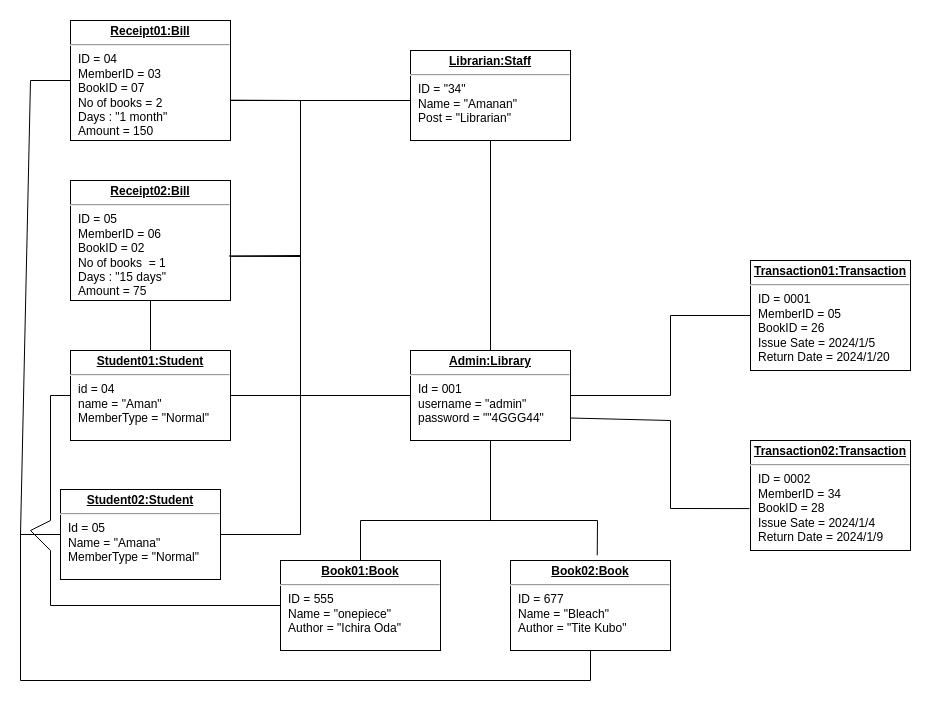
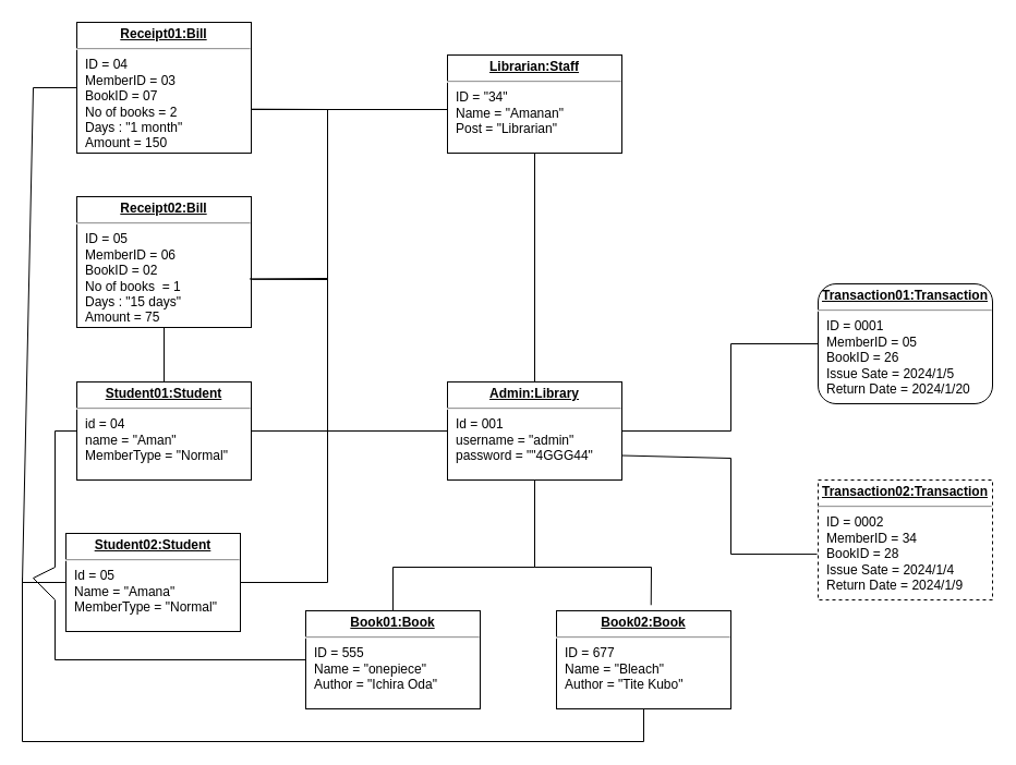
  <mxCell id="0" />
  <mxCell id="1" parent="0" />
  <mxCell id="2" value="&lt;p style=&quot;margin:0px;margin-top:4px;text-align:center;text-decoration:underline;&quot;&gt;&lt;b&gt;Admin:Library&lt;/b&gt;&lt;/p&gt;&lt;hr&gt;&lt;p style=&quot;margin:0px;margin-left:8px;&quot;&gt;Id = 001&lt;br&gt;username = &quot;admin&quot;&lt;br&gt;password = &quot;&quot;4GGG44&quot;&lt;/p&gt;" style="verticalAlign=top;align=left;overflow=fill;fontSize=12;fontFamily=Helvetica;html=1;whiteSpace=wrap;" parent="1" vertex="1"><mxGeometry x="410" y="350" width="160" height="90" as="geometry" /></mxCell>
  <mxCell id="3" value="&lt;p style=&quot;margin:0px;margin-top:4px;text-align:center;text-decoration:underline;&quot;&gt;&lt;b&gt;Book01:Book&lt;/b&gt;&lt;/p&gt;&lt;hr&gt;&lt;p style=&quot;margin:0px;margin-left:8px;&quot;&gt;ID = 555&lt;br&gt;Name = &quot;onepiece&quot;&lt;br&gt;Author = &quot;Ichira Oda&quot;&lt;/p&gt;" style="verticalAlign=top;align=left;overflow=fill;fontSize=12;fontFamily=Helvetica;html=1;whiteSpace=wrap;" parent="1" vertex="1"><mxGeometry x="280" y="560" width="160" height="90" as="geometry" /></mxCell>
- <mxCell id="4" value="&lt;p style=&quot;margin:0px;margin-top:4px;text-align:center;text-decoration:underline;&quot;&gt;&lt;b&gt;Transaction01:Transaction&lt;/b&gt;&lt;/p&gt;&lt;hr&gt;&lt;p style=&quot;margin:0px;margin-left:8px;&quot;&gt;ID = 0001&lt;/p&gt;&lt;p style=&quot;margin:0px;margin-left:8px;&quot;&gt;MemberID = 05&lt;/p&gt;&lt;p style=&quot;margin:0px;margin-left:8px;&quot;&gt;BookID = 26&lt;br&gt;Issue Sate = 2024/1/5&lt;br&gt;Return Date = 2024/1/20&lt;/p&gt;" style="verticalAlign=top;align=left;overflow=fill;fontSize=12;fontFamily=Helvetica;html=1;whiteSpace=wrap;" parent="1" vertex="1"><mxGeometry x="750" y="260" width="160" height="110" as="geometry" /></mxCell>
+ <mxCell id="4" value="&lt;p style=&quot;margin:0px;margin-top:4px;text-align:center;text-decoration:underline;&quot;&gt;&lt;b&gt;Transaction01:Transaction&lt;/b&gt;&lt;/p&gt;&lt;hr&gt;&lt;p style=&quot;margin:0px;margin-left:8px;&quot;&gt;ID = 0001&lt;/p&gt;&lt;p style=&quot;margin:0px;margin-left:8px;&quot;&gt;MemberID = 05&lt;/p&gt;&lt;p style=&quot;margin:0px;margin-left:8px;&quot;&gt;BookID = 26&lt;br&gt;Issue Sate = 2024/1/5&lt;br&gt;Return Date = 2024/1/20&lt;/p&gt;" style="verticalAlign=top;align=left;overflow=fill;fontSize=12;fontFamily=Helvetica;html=1;whiteSpace=wrap;rounded=1;" parent="1" vertex="1"><mxGeometry x="750" y="260" width="160" height="110" as="geometry" /></mxCell>
  <mxCell id="5" value="&lt;p style=&quot;margin:0px;margin-top:4px;text-align:center;text-decoration:underline;&quot;&gt;&lt;b&gt;Librarian:Staff&lt;/b&gt;&lt;/p&gt;&lt;hr&gt;&lt;p style=&quot;margin:0px;margin-left:8px;&quot;&gt;ID = &quot;34&quot;&lt;br&gt;Name = &quot;Amanan&quot;&lt;br&gt;Post = &quot;Librarian&quot;&lt;/p&gt;" style="verticalAlign=top;align=left;overflow=fill;fontSize=12;fontFamily=Helvetica;html=1;whiteSpace=wrap;" parent="1" vertex="1"><mxGeometry x="410" y="50" width="160" height="90" as="geometry" /></mxCell>
  <mxCell id="6" value="&lt;p style=&quot;margin:0px;margin-top:4px;text-align:center;text-decoration:underline;&quot;&gt;&lt;b&gt;Student02:Student&lt;/b&gt;&lt;/p&gt;&lt;hr&gt;&lt;p style=&quot;margin:0px;margin-left:8px;&quot;&gt;Id = 05&lt;/p&gt;&lt;p style=&quot;margin:0px;margin-left:8px;&quot;&gt;Name = &quot;Amana&quot;&lt;br&gt;MemberType = &quot;Normal&quot;&lt;/p&gt;" style="verticalAlign=top;align=left;overflow=fill;fontSize=12;fontFamily=Helvetica;html=1;whiteSpace=wrap;" parent="1" vertex="1"><mxGeometry x="60" y="489" width="160" height="90" as="geometry" /></mxCell>
  <mxCell id="7" value="&lt;p style=&quot;margin:0px;margin-top:4px;text-align:center;text-decoration:underline;&quot;&gt;&lt;b&gt;Student01:Student&lt;/b&gt;&lt;/p&gt;&lt;hr&gt;&lt;p style=&quot;margin:0px;margin-left:8px;&quot;&gt;id = 04&lt;br&gt;name = &quot;Aman&quot;&lt;br&gt;MemberType = &quot;Normal&quot;&amp;nbsp;&lt;/p&gt;" style="verticalAlign=top;align=left;overflow=fill;fontSize=12;fontFamily=Helvetica;html=1;whiteSpace=wrap;" parent="1" vertex="1"><mxGeometry x="70" y="350" width="160" height="90" as="geometry" /></mxCell>
  <mxCell id="8" value="&lt;p style=&quot;margin:0px;margin-top:4px;text-align:center;text-decoration:underline;&quot;&gt;&lt;b&gt;Book02:Book&lt;/b&gt;&lt;/p&gt;&lt;hr&gt;&lt;p style=&quot;margin:0px;margin-left:8px;&quot;&gt;ID = 677&lt;br&gt;Name = &quot;Bleach&quot;&lt;br&gt;Author = &quot;Tite Kubo&quot;&lt;/p&gt;" style="verticalAlign=top;align=left;overflow=fill;fontSize=12;fontFamily=Helvetica;html=1;whiteSpace=wrap;" parent="1" vertex="1"><mxGeometry x="510" y="560" width="160" height="90" as="geometry" /></mxCell>
  <mxCell id="9" value="&lt;p style=&quot;margin:0px;margin-top:4px;text-align:center;text-decoration:underline;&quot;&gt;&lt;b&gt;Receipt02:Bill&lt;/b&gt;&lt;/p&gt;&lt;hr&gt;&lt;p style=&quot;margin:0px;margin-left:8px;&quot;&gt;ID = 05&lt;br&gt;MemberID = 06&lt;/p&gt;&lt;p style=&quot;margin:0px;margin-left:8px;&quot;&gt;BookID = 02&lt;br&gt;No of books&amp;nbsp; = 1&lt;/p&gt;&lt;p style=&quot;margin:0px;margin-left:8px;&quot;&gt;Days : &quot;15 days&quot;&lt;/p&gt;&lt;p style=&quot;margin:0px;margin-left:8px;&quot;&gt;Amount = 75&lt;/p&gt;" style="verticalAlign=top;align=left;overflow=fill;fontSize=12;fontFamily=Helvetica;html=1;whiteSpace=wrap;" parent="1" vertex="1"><mxGeometry x="70" y="180" width="160" height="120" as="geometry" /></mxCell>
  <mxCell id="10" value="&lt;p style=&quot;margin:0px;margin-top:4px;text-align:center;text-decoration:underline;&quot;&gt;&lt;b&gt;Receipt01:Bill&lt;/b&gt;&lt;/p&gt;&lt;hr&gt;&lt;p style=&quot;margin:0px;margin-left:8px;&quot;&gt;ID = 04&lt;/p&gt;&lt;p style=&quot;margin:0px;margin-left:8px;&quot;&gt;MemberID = 03&lt;/p&gt;&lt;p style=&quot;margin:0px;margin-left:8px;&quot;&gt;BookID = 07&lt;br&gt;No of books = 2&lt;/p&gt;&lt;p style=&quot;margin:0px;margin-left:8px;&quot;&gt;Days : &quot;1 month&quot;&lt;br&gt;Amount = 150&lt;/p&gt;" style="verticalAlign=top;align=left;overflow=fill;fontSize=12;fontFamily=Helvetica;html=1;whiteSpace=wrap;" parent="1" vertex="1"><mxGeometry x="70" width="160" height="120" as="geometry" y="20" /></mxCell>
- <mxCell id="11" value="&lt;p style=&quot;border-color: var(--border-color); text-decoration-line: underline; margin: 4px 0px 0px; text-align: center;&quot;&gt;&lt;b style=&quot;border-color: var(--border-color);&quot;&gt;Transaction02:Transaction&lt;/b&gt;&lt;/p&gt;&lt;hr style=&quot;border-color: var(--border-color);&quot;&gt;&lt;p style=&quot;border-color: var(--border-color); margin: 0px 0px 0px 8px;&quot;&gt;ID = 0002&lt;/p&gt;&lt;p style=&quot;border-color: var(--border-color); margin: 0px 0px 0px 8px;&quot;&gt;MemberID = 34&lt;/p&gt;&lt;p style=&quot;border-color: var(--border-color); margin: 0px 0px 0px 8px;&quot;&gt;BookID = 28&lt;br style=&quot;border-color: var(--border-color);&quot;&gt;Issue Sate = 2024/1/4&lt;br style=&quot;border-color: var(--border-color);&quot;&gt;Return Date = 2024/1/9&lt;/p&gt;" style="verticalAlign=top;align=left;overflow=fill;fontSize=12;fontFamily=Helvetica;html=1;whiteSpace=wrap;" parent="1" vertex="1"><mxGeometry x="750" y="440" width="160" height="110" as="geometry" /></mxCell>
+ <mxCell id="11" value="&lt;p style=&quot;border-color: var(--border-color); text-decoration-line: underline; margin: 4px 0px 0px; text-align: center;&quot;&gt;&lt;b style=&quot;border-color: var(--border-color);&quot;&gt;Transaction02:Transaction&lt;/b&gt;&lt;/p&gt;&lt;hr style=&quot;border-color: var(--border-color);&quot;&gt;&lt;p style=&quot;border-color: var(--border-color); margin: 0px 0px 0px 8px;&quot;&gt;ID = 0002&lt;/p&gt;&lt;p style=&quot;border-color: var(--border-color); margin: 0px 0px 0px 8px;&quot;&gt;MemberID = 34&lt;/p&gt;&lt;p style=&quot;border-color: var(--border-color); margin: 0px 0px 0px 8px;&quot;&gt;BookID = 28&lt;br style=&quot;border-color: var(--border-color);&quot;&gt;Issue Sate = 2024/1/4&lt;br style=&quot;border-color: var(--border-color);&quot;&gt;Return Date = 2024/1/9&lt;/p&gt;" style="verticalAlign=top;align=left;overflow=fill;fontSize=12;fontFamily=Helvetica;html=1;whiteSpace=wrap;dashed=1;" parent="1" vertex="1"><mxGeometry x="750" y="440" width="160" height="110" as="geometry" /></mxCell>
  <mxCell id="12" value="" style="endArrow=none;html=1;rounded=0;entryX=1;entryY=0.5;entryDx=0;entryDy=0;exitX=0;exitY=0.5;exitDx=0;exitDy=0;" parent="1" source="2" target="6" edge="1"><mxGeometry width="50" height="50" relative="1" as="geometry"><mxPoint x="410" y="390" as="sourcePoint" /><mxPoint x="560" y="350" as="targetPoint" /><Array as="points"><mxPoint x="300" y="395" /><mxPoint x="300" y="534" /></Array></mxGeometry></mxCell>
  <mxCell id="13" value="" style="endArrow=none;html=1;rounded=0;entryX=1;entryY=0.5;entryDx=0;entryDy=0;" parent="1" target="7" edge="1"><mxGeometry width="50" height="50" relative="1" as="geometry"><mxPoint x="410" y="395" as="sourcePoint" /><mxPoint x="560" y="350" as="targetPoint" /></mxGeometry></mxCell>
  <mxCell id="14" value="" style="endArrow=none;html=1;rounded=0;entryX=0.5;entryY=0;entryDx=0;entryDy=0;" parent="1" target="3" edge="1"><mxGeometry width="50" height="50" relative="1" as="geometry"><mxPoint x="490" y="440" as="sourcePoint" /><mxPoint x="560" y="350" as="targetPoint" /><Array as="points"><mxPoint x="490" y="520" /><mxPoint x="360" y="520" /></Array></mxGeometry></mxCell>
  <mxCell id="15" value="" style="endArrow=none;html=1;rounded=0;entryX=0.542;entryY=-0.058;entryDx=0;entryDy=0;entryPerimeter=0;" parent="1" target="8" edge="1"><mxGeometry width="50" height="50" relative="1" as="geometry"><mxPoint x="490" y="440" as="sourcePoint" /><mxPoint x="560" y="350" as="targetPoint" /><Array as="points"><mxPoint x="490" y="520" /><mxPoint x="597" y="520" /></Array></mxGeometry></mxCell>
  <mxCell id="16" value="" style="endArrow=none;html=1;rounded=0;entryX=-0.006;entryY=0.619;entryDx=0;entryDy=0;entryPerimeter=0;exitX=1;exitY=0.75;exitDx=0;exitDy=0;" parent="1" source="2" target="11" edge="1"><mxGeometry width="50" height="50" relative="1" as="geometry"><mxPoint x="510" y="400" as="sourcePoint" /><mxPoint x="560" y="350" as="targetPoint" /><Array as="points"><mxPoint x="670" y="420" /><mxPoint x="670" y="508" /></Array></mxGeometry></mxCell>
  <mxCell id="17" value="" style="endArrow=none;html=1;rounded=0;entryX=0;entryY=0.5;entryDx=0;entryDy=0;exitX=1;exitY=0.5;exitDx=0;exitDy=0;" parent="1" source="2" target="4" edge="1"><mxGeometry width="50" height="50" relative="1" as="geometry"><mxPoint x="510" y="400" as="sourcePoint" /><mxPoint x="560" y="350" as="targetPoint" /><Array as="points"><mxPoint x="670" y="395" /><mxPoint x="670" y="315" /></Array></mxGeometry></mxCell>
  <mxCell id="18" value="" style="endArrow=none;html=1;rounded=0;entryX=1.004;entryY=0.632;entryDx=0;entryDy=0;entryPerimeter=0;" parent="1" target="9" edge="1"><mxGeometry width="50" height="50" relative="1" as="geometry"><mxPoint x="410" y="100" as="sourcePoint" /><mxPoint x="560" y="350" as="targetPoint" /><Array as="points"><mxPoint x="300" y="100" /><mxPoint x="300" y="256" /></Array></mxGeometry></mxCell>
  <mxCell id="19" value="" style="endArrow=none;html=1;rounded=0;" parent="1" edge="1"><mxGeometry width="50" height="50" relative="1" as="geometry"><mxPoint x="410" y="100" as="sourcePoint" /><mxPoint x="230" y="100" as="targetPoint" /></mxGeometry></mxCell>
  <mxCell id="20" value="" style="endArrow=none;html=1;rounded=0;exitX=0.5;exitY=0;exitDx=0;exitDy=0;" parent="1" source="2" target="5" edge="1"><mxGeometry width="50" height="50" relative="1" as="geometry"><mxPoint x="470" y="380" as="sourcePoint" /><mxPoint x="520" y="330" as="targetPoint" /></mxGeometry></mxCell>
  <mxCell id="21" value="" style="endArrow=none;html=1;rounded=0;entryX=0;entryY=0.5;entryDx=0;entryDy=0;exitX=0;exitY=0.5;exitDx=0;exitDy=0;" parent="1" source="6" target="10" edge="1"><mxGeometry width="50" height="50" relative="1" as="geometry"><mxPoint x="0" y="270" as="sourcePoint" /><mxPoint x="520" y="310" as="targetPoint" /><Array as="points"><mxPoint x="20" y="534" /><mxPoint x="30" y="80" /></Array></mxGeometry></mxCell>
  <mxCell id="22" value="" style="endArrow=none;html=1;rounded=0;entryX=0.5;entryY=1;entryDx=0;entryDy=0;exitX=0.5;exitY=0;exitDx=0;exitDy=0;" parent="1" source="7" target="9" edge="1"><mxGeometry width="50" height="50" relative="1" as="geometry"><mxPoint x="470" y="360" as="sourcePoint" /><mxPoint x="520" y="310" as="targetPoint" /></mxGeometry></mxCell>
  <mxCell id="23" value="" style="endArrow=none;html=1;rounded=0;exitX=0.99;exitY=0.629;exitDx=0;exitDy=0;exitPerimeter=0;entryX=0;entryY=0.5;entryDx=0;entryDy=0;" parent="1" source="9" target="2" edge="1"><mxGeometry width="50" height="50" relative="1" as="geometry"><mxPoint x="470" y="410" as="sourcePoint" /><mxPoint x="520" y="360" as="targetPoint" /><Array as="points"><mxPoint x="300" y="255" /><mxPoint x="300" y="395" /></Array></mxGeometry></mxCell>
  <mxCell id="24" value="" style="endArrow=none;html=1;rounded=0;exitX=0;exitY=0.5;exitDx=0;exitDy=0;entryX=0;entryY=0.5;entryDx=0;entryDy=0;" parent="1" source="7" target="3" edge="1"><mxGeometry width="50" height="50" relative="1" as="geometry"><mxPoint x="470" y="410" as="sourcePoint" /><mxPoint x="50" y="640" as="targetPoint" /><Array as="points"><mxPoint x="50" y="395" /><mxPoint x="50" y="520" /><mxPoint x="30" y="530" /><mxPoint x="50" y="550" /><mxPoint x="50" y="605" /></Array></mxGeometry></mxCell>
  <mxCell id="25" value="" style="endArrow=none;html=1;rounded=0;exitX=0.5;exitY=1;exitDx=0;exitDy=0;" parent="1" source="8" edge="1"><mxGeometry width="50" height="50" relative="1" as="geometry"><mxPoint x="610" y="700" as="sourcePoint" /><mxPoint x="20" y="530" as="targetPoint" /><Array as="points"><mxPoint x="590" y="680" /><mxPoint x="20" y="680" /></Array></mxGeometry></mxCell>
  <mxCell id="26" value="" style="endArrow=none;html=1;rounded=0;entryX=1.004;entryY=0.664;entryDx=0;entryDy=0;entryPerimeter=0;exitX=0;exitY=0.5;exitDx=0;exitDy=0;" parent="1" source="2" target="10" edge="1"><mxGeometry width="50" height="50" relative="1" as="geometry"><mxPoint x="470" y="410" as="sourcePoint" /><mxPoint x="520" y="360" as="targetPoint" /><Array as="points"><mxPoint x="300" y="395" /><mxPoint x="300" y="100" /></Array></mxGeometry></mxCell>
